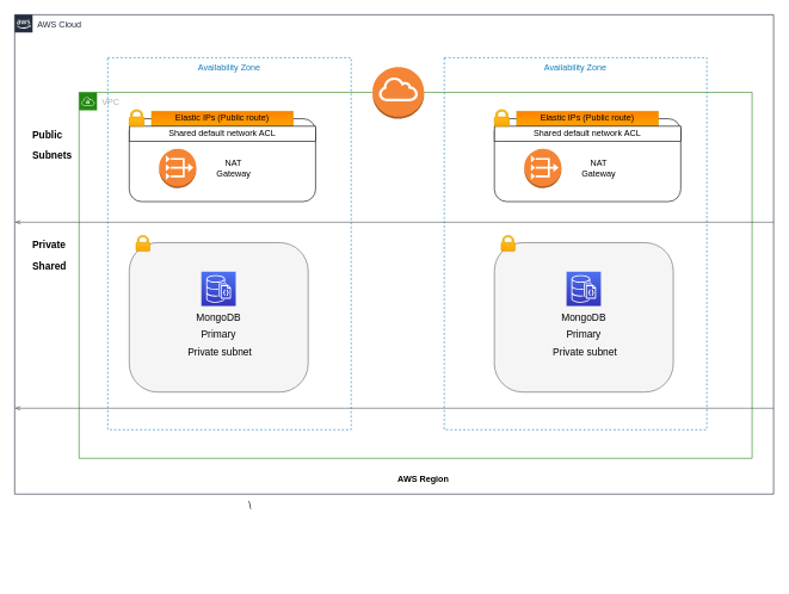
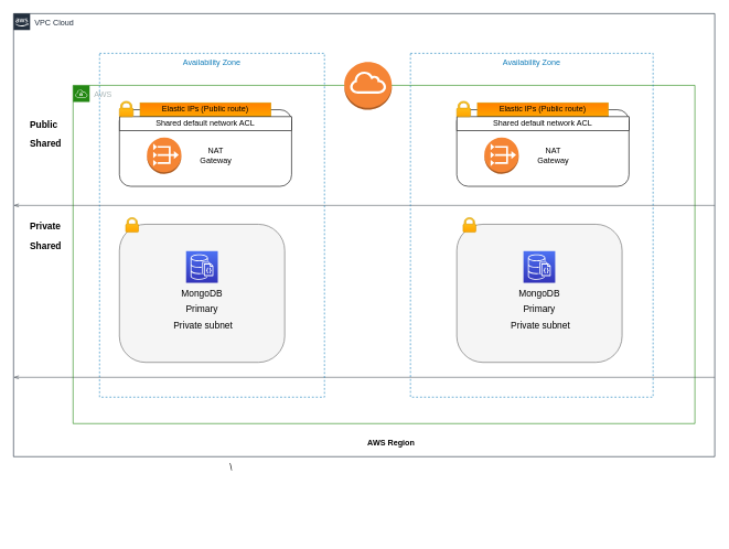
  <mxCell id="0" />
  <mxCell id="1" parent="0" />
- <mxCell id="2" value="AWS Cloud" style="points=[[0,0],[0.25,0],[0.5,0],[0.75,0],[1,0],[1,0.25],[1,0.5],[1,0.75],[1,1],[0.75,1],[0.5,1],[0.25,1],[0,1],[0,0.75],[0,0.5],[0,0.25]];outlineConnect=0;gradientColor=none;html=1;whiteSpace=wrap;fontSize=12;fontStyle=0;container=1;pointerEvents=0;collapsible=0;recursiveResize=0;shape=mxgraph.aws4.group;grIcon=mxgraph.aws4.group_aws_cloud_alt;strokeColor=#232F3E;fillColor=none;verticalAlign=top;align=left;spacingLeft=30;fontColor=#232F3E;dashed=0;" parent="1" vertex="1"><mxGeometry x="20" y="20" width="1060" height="670" as="geometry" /></mxCell>
+ <mxCell id="2" value="VPC Cloud" style="points=[[0,0],[0.25,0],[0.5,0],[0.75,0],[1,0],[1,0.25],[1,0.5],[1,0.75],[1,1],[0.75,1],[0.5,1],[0.25,1],[0,1],[0,0.75],[0,0.5],[0,0.25]];outlineConnect=0;gradientColor=none;html=1;whiteSpace=wrap;fontSize=12;fontStyle=0;container=1;pointerEvents=0;collapsible=0;recursiveResize=0;shape=mxgraph.aws4.group;grIcon=mxgraph.aws4.group_aws_cloud_alt;strokeColor=#232F3E;fillColor=none;verticalAlign=top;align=left;spacingLeft=30;fontColor=#232F3E;dashed=0;" parent="1" vertex="1"><mxGeometry x="20" y="20" width="1060" height="670" as="geometry" /></mxCell>
  <mxCell id="3" value="" style="edgeStyle=orthogonalEdgeStyle;html=1;endArrow=none;elbow=vertical;startArrow=openThin;startFill=0;strokeColor=#545B64;rounded=0;" parent="2" edge="1"><mxGeometry width="100" relative="1" as="geometry"><mxPoint x="-0.005" y="550" as="sourcePoint" /><mxPoint x="1060" y="550" as="targetPoint" /></mxGeometry></mxCell>
  <mxCell id="4" value="" style="edgeStyle=orthogonalEdgeStyle;html=1;endArrow=none;elbow=vertical;startArrow=openThin;startFill=0;strokeColor=#545B64;rounded=0;" parent="2" edge="1"><mxGeometry width="100" relative="1" as="geometry"><mxPoint x="-0.005" y="290" as="sourcePoint" /><mxPoint x="1060" y="290" as="targetPoint" /></mxGeometry></mxCell>
  <mxCell id="5" value="&lt;h1&gt;&lt;font style=&quot;font-size: 14px&quot;&gt;Private Shared&lt;/font&gt;&lt;/h1&gt;" style="text;html=1;strokeColor=none;fillColor=none;spacing=5;spacingTop=-20;whiteSpace=wrap;overflow=hidden;rounded=0;container=0;" parent="2" vertex="1"><mxGeometry x="20" y="299.15" width="80" height="110" as="geometry" /></mxCell>
  <mxCell id="6" value="&lt;b&gt;AWS Region&lt;/b&gt;" style="text;html=1;strokeColor=none;fillColor=none;align=center;verticalAlign=middle;whiteSpace=wrap;rounded=0;container=0;" parent="2" vertex="1"><mxGeometry x="530.92" y="634.17" width="80" height="30" as="geometry" /></mxCell>
- <mxCell id="7" value="VPC" style="points=[[0,0],[0.25,0],[0.5,0],[0.75,0],[1,0],[1,0.25],[1,0.5],[1,0.75],[1,1],[0.75,1],[0.5,1],[0.25,1],[0,1],[0,0.75],[0,0.5],[0,0.25]];outlineConnect=0;gradientColor=none;html=1;whiteSpace=wrap;fontSize=12;fontStyle=0;container=0;pointerEvents=0;collapsible=0;recursiveResize=0;shape=mxgraph.aws4.group;grIcon=mxgraph.aws4.group_vpc;strokeColor=#248814;fillColor=none;verticalAlign=top;align=left;spacingLeft=30;fontColor=#AAB7B8;dashed=0;" parent="2" vertex="1"><mxGeometry x="90" y="108.47" width="940" height="511.53" as="geometry" /></mxCell>
+ <mxCell id="7" value="AWS" style="points=[[0,0],[0.25,0],[0.5,0],[0.75,0],[1,0],[1,0.25],[1,0.5],[1,0.75],[1,1],[0.75,1],[0.5,1],[0.25,1],[0,1],[0,0.75],[0,0.5],[0,0.25]];outlineConnect=0;gradientColor=none;html=1;whiteSpace=wrap;fontSize=12;fontStyle=0;container=0;pointerEvents=0;collapsible=0;recursiveResize=0;shape=mxgraph.aws4.group;grIcon=mxgraph.aws4.group_vpc;strokeColor=#248814;fillColor=none;verticalAlign=top;align=left;spacingLeft=30;fontColor=#AAB7B8;dashed=0;" parent="2" vertex="1"><mxGeometry x="90" y="108.47" width="940" height="511.53" as="geometry" /></mxCell>
  <mxCell id="8" value="" style="outlineConnect=0;dashed=0;verticalLabelPosition=bottom;verticalAlign=top;align=center;html=1;shape=mxgraph.aws3.internet_gateway;fillColor=#F58536;gradientColor=none;" parent="2" vertex="1"><mxGeometry x="499.999" y="73.33" width="71.845" height="72" as="geometry" /></mxCell>
  <mxCell id="9" value="&lt;h1&gt;&lt;span style=&quot;font-size: 14px ; font-weight: 400&quot;&gt;\&lt;/span&gt;&lt;/h1&gt;" style="text;html=1;strokeColor=none;fillColor=none;spacing=5;spacingTop=-20;whiteSpace=wrap;overflow=hidden;rounded=0;container=0;" parent="2" vertex="1"><mxGeometry x="322.483" y="664.168" width="182.617" height="122.984" as="geometry" /></mxCell>
- <mxCell id="10" value="&lt;h1&gt;&lt;font style=&quot;font-size: 14px&quot;&gt;Public Subnets&lt;/font&gt;&lt;/h1&gt;" style="text;html=1;strokeColor=none;fillColor=none;spacing=5;spacingTop=-20;whiteSpace=wrap;overflow=hidden;rounded=0;container=0;" parent="2" vertex="1"><mxGeometry x="20" y="145.33" width="80" height="110" as="geometry" /></mxCell>
+ <mxCell id="10" value="&lt;h1&gt;&lt;font style=&quot;font-size: 14px&quot;&gt;Public Shared&lt;/font&gt;&lt;/h1&gt;" style="text;html=1;strokeColor=none;fillColor=none;spacing=5;spacingTop=-20;whiteSpace=wrap;overflow=hidden;rounded=0;container=0;" parent="2" vertex="1"><mxGeometry x="20" y="145.33" width="80" height="110" as="geometry" /></mxCell>
  <mxCell id="11" value="" style="group" parent="2" vertex="1" connectable="0"><mxGeometry x="600" y="60" width="366.75" height="520" as="geometry" /></mxCell>
  <mxCell id="12" value="Availability Zone" style="fillColor=none;strokeColor=#147EBA;dashed=1;verticalAlign=top;fontStyle=0;fontColor=#147EBA;container=0;" parent="11" vertex="1"><mxGeometry width="366.75" height="520" as="geometry" /></mxCell>
  <mxCell id="13" value="" style="group" parent="11" vertex="1" connectable="0"><mxGeometry x="69.999" y="72.693" width="260.309" height="128.507" as="geometry" /></mxCell>
  <mxCell id="14" value="" style="rounded=1;whiteSpace=wrap;html=1;container=0;" parent="13" vertex="1"><mxGeometry y="12.64" width="260.309" height="115.867" as="geometry" /></mxCell>
  <mxCell id="15" value="Elastic IPs (Public route)" style="rounded=0;whiteSpace=wrap;html=1;fillColor=#FF8000;strokeColor=#d79b00;gradientColor=#ffa500;container=0;" parent="13" vertex="1"><mxGeometry x="31.237" y="2.107" width="197.835" height="21.067" as="geometry" /></mxCell>
  <mxCell id="16" value="Shared default network ACL" style="rounded=0;whiteSpace=wrap;html=1;container=0;" parent="13" vertex="1"><mxGeometry y="23.173" width="260.309" height="21.067" as="geometry" /></mxCell>
  <mxCell id="17" value="" style="outlineConnect=0;dashed=0;verticalLabelPosition=bottom;verticalAlign=top;align=center;html=1;shape=mxgraph.aws3.vpc_nat_gateway;fillColor=#F58534;gradientColor=none;container=0;" parent="13" vertex="1"><mxGeometry x="41.649" y="54.773" width="52.062" height="54.773" as="geometry" /></mxCell>
  <mxCell id="18" value="NAT Gateway" style="text;html=1;strokeColor=none;fillColor=none;align=center;verticalAlign=middle;whiteSpace=wrap;rounded=0;container=0;" parent="13" vertex="1"><mxGeometry x="114.536" y="66.36" width="62.474" height="31.6" as="geometry" /></mxCell>
  <mxCell id="19" value="" style="sketch=0;pointerEvents=1;shadow=0;dashed=0;html=1;strokeColor=#d79b00;labelPosition=center;verticalLabelPosition=bottom;verticalAlign=top;outlineConnect=0;align=center;shape=mxgraph.office.security.lock_protected;fillColor=#ffcd28;gradientColor=#ffa500;container=0;" parent="13" vertex="1"><mxGeometry width="20.825" height="23.173" as="geometry" /></mxCell>
  <mxCell id="20" value="" style="group" parent="11" vertex="1" connectable="0"><mxGeometry x="69.996" y="248.6" width="249.897" height="218.8" as="geometry" /></mxCell>
  <mxCell id="21" value="" style="rounded=1;whiteSpace=wrap;html=1;fillColor=#f5f5f5;gradientColor=none;strokeColor=#666666;arcSize=19;container=0;" parent="20" vertex="1"><mxGeometry y="9.945" width="249.897" height="208.855" as="geometry" /></mxCell>
  <mxCell id="22" value="&lt;h1&gt;&lt;span style=&quot;font-weight: normal&quot;&gt;&lt;font style=&quot;font-size: 14px&quot;&gt;Private subnet&lt;/font&gt;&lt;/span&gt;&lt;/h1&gt;" style="text;html=1;strokeColor=none;fillColor=none;spacing=5;spacingTop=-20;whiteSpace=wrap;overflow=hidden;rounded=0;container=0;" parent="20" vertex="1"><mxGeometry x="76.794" y="140.51" width="106.73" height="37.72" as="geometry" /></mxCell>
  <mxCell id="23" value="" style="sketch=0;pointerEvents=1;shadow=0;dashed=0;html=1;strokeColor=#d79b00;labelPosition=center;verticalLabelPosition=bottom;verticalAlign=top;outlineConnect=0;align=center;shape=mxgraph.office.security.lock_protected;fillColor=#ffcd28;gradientColor=#ffa500;container=0;" parent="20" vertex="1"><mxGeometry x="9.611" width="19.223" height="21.88" as="geometry" /></mxCell>
  <mxCell id="24" value="" style="sketch=0;points=[[0,0,0],[0.25,0,0],[0.5,0,0],[0.75,0,0],[1,0,0],[0,1,0],[0.25,1,0],[0.5,1,0],[0.75,1,0],[1,1,0],[0,0.25,0],[0,0.5,0],[0,0.75,0],[1,0.25,0],[1,0.5,0],[1,0.75,0]];outlineConnect=0;fontColor=#232F3E;gradientColor=#4D72F3;gradientDirection=north;fillColor=#3334B9;strokeColor=#ffffff;dashed=0;verticalLabelPosition=bottom;verticalAlign=top;align=center;html=1;fontSize=12;fontStyle=0;aspect=fixed;shape=mxgraph.aws4.resourceIcon;resIcon=mxgraph.aws4.documentdb_with_mongodb_compatibility;" parent="20" vertex="1"><mxGeometry x="100.784" y="50.51" width="48" height="48" as="geometry" /></mxCell>
  <mxCell id="25" value="&lt;font style=&quot;font-size: 14px&quot;&gt;MongoDB Primary&lt;/font&gt;" style="text;html=1;strokeColor=none;fillColor=none;align=center;verticalAlign=middle;whiteSpace=wrap;rounded=0;fontSize=18;" parent="20" vertex="1"><mxGeometry x="94.784" y="110.51" width="60" height="30" as="geometry" /></mxCell>
  <mxCell id="26" value="" style="group" parent="2" vertex="1" connectable="0"><mxGeometry x="130" y="60" width="340" height="520" as="geometry" /></mxCell>
  <mxCell id="27" value="Availability Zone" style="fillColor=none;strokeColor=#147EBA;dashed=1;verticalAlign=top;fontStyle=0;fontColor=#147EBA;container=0;" parent="26" vertex="1"><mxGeometry width="340" height="520" as="geometry" /></mxCell>
  <mxCell id="28" value="" style="group" parent="26" vertex="1" connectable="0"><mxGeometry x="29.999" y="72.693" width="260.309" height="128.507" as="geometry" /></mxCell>
  <mxCell id="29" value="" style="rounded=1;whiteSpace=wrap;html=1;container=0;" parent="28" vertex="1"><mxGeometry y="12.64" width="260.309" height="115.867" as="geometry" /></mxCell>
  <mxCell id="30" value="Elastic IPs (Public route)" style="rounded=0;whiteSpace=wrap;html=1;fillColor=#FF8000;strokeColor=#d79b00;gradientColor=#ffa500;container=0;" parent="28" vertex="1"><mxGeometry x="31.237" y="2.107" width="197.835" height="21.067" as="geometry" /></mxCell>
  <mxCell id="31" value="Shared default network ACL" style="rounded=0;whiteSpace=wrap;html=1;container=0;" parent="28" vertex="1"><mxGeometry y="23.173" width="260.309" height="21.067" as="geometry" /></mxCell>
  <mxCell id="32" value="" style="outlineConnect=0;dashed=0;verticalLabelPosition=bottom;verticalAlign=top;align=center;html=1;shape=mxgraph.aws3.vpc_nat_gateway;fillColor=#F58534;gradientColor=none;container=0;" parent="28" vertex="1"><mxGeometry x="41.649" y="54.773" width="52.062" height="54.773" as="geometry" /></mxCell>
  <mxCell id="33" value="NAT Gateway" style="text;html=1;strokeColor=none;fillColor=none;align=center;verticalAlign=middle;whiteSpace=wrap;rounded=0;container=0;" parent="28" vertex="1"><mxGeometry x="114.536" y="66.36" width="62.474" height="31.6" as="geometry" /></mxCell>
  <mxCell id="34" value="" style="sketch=0;pointerEvents=1;shadow=0;dashed=0;html=1;strokeColor=#d79b00;labelPosition=center;verticalLabelPosition=bottom;verticalAlign=top;outlineConnect=0;align=center;shape=mxgraph.office.security.lock_protected;fillColor=#ffcd28;gradientColor=#ffa500;container=0;" parent="28" vertex="1"><mxGeometry width="20.825" height="23.173" as="geometry" /></mxCell>
  <mxCell id="35" value="" style="group" parent="26" vertex="1" connectable="0"><mxGeometry x="29.996" y="248.6" width="249.897" height="218.8" as="geometry" /></mxCell>
  <mxCell id="36" value="" style="rounded=1;whiteSpace=wrap;html=1;fillColor=#f5f5f5;gradientColor=none;strokeColor=#666666;arcSize=19;container=0;" parent="35" vertex="1"><mxGeometry y="9.945" width="249.897" height="208.855" as="geometry" /></mxCell>
  <mxCell id="37" value="&lt;h1&gt;&lt;span style=&quot;font-weight: normal&quot;&gt;&lt;font style=&quot;font-size: 14px&quot;&gt;Private subnet&lt;/font&gt;&lt;/span&gt;&lt;/h1&gt;" style="text;html=1;strokeColor=none;fillColor=none;spacing=5;spacingTop=-20;whiteSpace=wrap;overflow=hidden;rounded=0;container=0;" parent="35" vertex="1"><mxGeometry x="76.794" y="140.51" width="106.73" height="37.72" as="geometry" /></mxCell>
  <mxCell id="38" value="" style="sketch=0;pointerEvents=1;shadow=0;dashed=0;html=1;strokeColor=#d79b00;labelPosition=center;verticalLabelPosition=bottom;verticalAlign=top;outlineConnect=0;align=center;shape=mxgraph.office.security.lock_protected;fillColor=#ffcd28;gradientColor=#ffa500;container=0;" parent="35" vertex="1"><mxGeometry x="9.611" width="19.223" height="21.88" as="geometry" /></mxCell>
  <mxCell id="39" value="" style="sketch=0;points=[[0,0,0],[0.25,0,0],[0.5,0,0],[0.75,0,0],[1,0,0],[0,1,0],[0.25,1,0],[0.5,1,0],[0.75,1,0],[1,1,0],[0,0.25,0],[0,0.5,0],[0,0.75,0],[1,0.25,0],[1,0.5,0],[1,0.75,0]];outlineConnect=0;fontColor=#232F3E;gradientColor=#4D72F3;gradientDirection=north;fillColor=#3334B9;strokeColor=#ffffff;dashed=0;verticalLabelPosition=bottom;verticalAlign=top;align=center;html=1;fontSize=12;fontStyle=0;aspect=fixed;shape=mxgraph.aws4.resourceIcon;resIcon=mxgraph.aws4.documentdb_with_mongodb_compatibility;" parent="35" vertex="1"><mxGeometry x="100.784" y="50.51" width="48" height="48" as="geometry" /></mxCell>
  <mxCell id="40" value="&lt;font style=&quot;font-size: 14px&quot;&gt;MongoDB Primary&lt;/font&gt;" style="text;html=1;strokeColor=none;fillColor=none;align=center;verticalAlign=middle;whiteSpace=wrap;rounded=0;fontSize=18;" parent="35" vertex="1"><mxGeometry x="94.784" y="110.51" width="60" height="30" as="geometry" /></mxCell>
